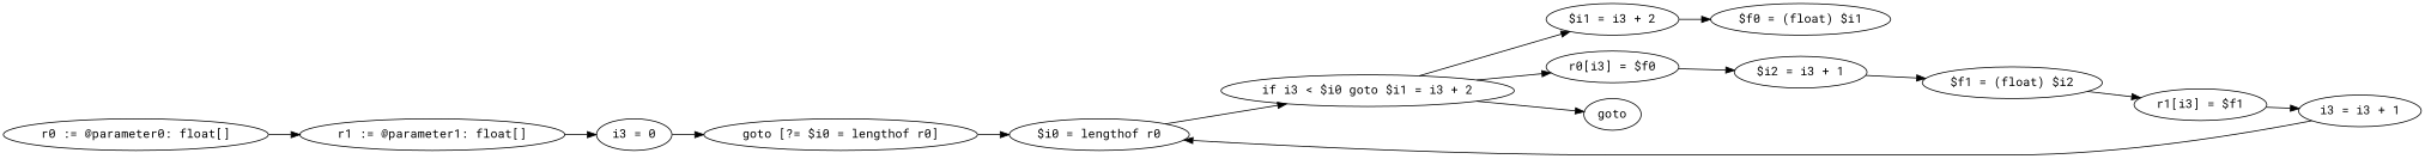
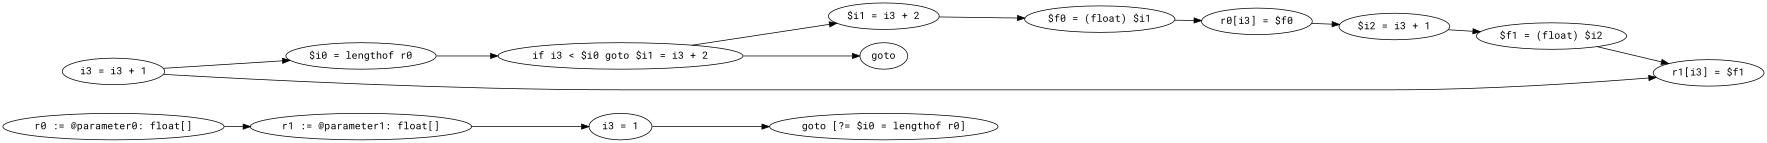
  digraph {
    fontname="Roboto Mono"
    rankdir=LR
    node [fontname="Roboto Mono"]
    edge [fontname="Roboto Mono"]
    "r0 := @parameter0: float[]"
    "r1 := @parameter1: float[]"
-   "i3 = 0"
+   "i3 = 0" [label="i3 = 1"]
    "goto [?= $i0 = lengthof r0]"
    "$i0 = lengthof r0"
    "if i3 < $i0 goto $i1 = i3 + 2"
    "$i1 = i3 + 2"
    "$f0 = (float) $i1"
    "r0[i3] = $f0"
    "$i2 = i3 + 1"
    "$f1 = (float) $i2"
    "r1[i3] = $f1"
    "i3 = i3 + 1"
    n14 [label=goto]
    "r0 := @parameter0: float[]" -> "r1 := @parameter1: float[]"
    "r1 := @parameter1: float[]" -> "i3 = 0"
    "i3 = 0" -> "goto [?= $i0 = lengthof r0]"
-   "goto [?= $i0 = lengthof r0]" -> "$i0 = lengthof r0"
    "$i0 = lengthof r0" -> "if i3 < $i0 goto $i1 = i3 + 2"
    "if i3 < $i0 goto $i1 = i3 + 2" -> "$i1 = i3 + 2"
    "if i3 < $i0 goto $i1 = i3 + 2" -> n14
    "$i1 = i3 + 2" -> "$f0 = (float) $i1"
-   "if i3 < $i0 goto $i1 = i3 + 2" -> "r0[i3] = $f0"
+   "$f0 = (float) $i1" -> "r0[i3] = $f0"
    "r0[i3] = $f0" -> "$i2 = i3 + 1"
    "$i2 = i3 + 1" -> "$f1 = (float) $i2"
    "$f1 = (float) $i2" -> "r1[i3] = $f1"
-   "r1[i3] = $f1" -> "i3 = i3 + 1"
+   "i3 = i3 + 1" -> "r1[i3] = $f1"
    "i3 = i3 + 1" -> "$i0 = lengthof r0"
  }
